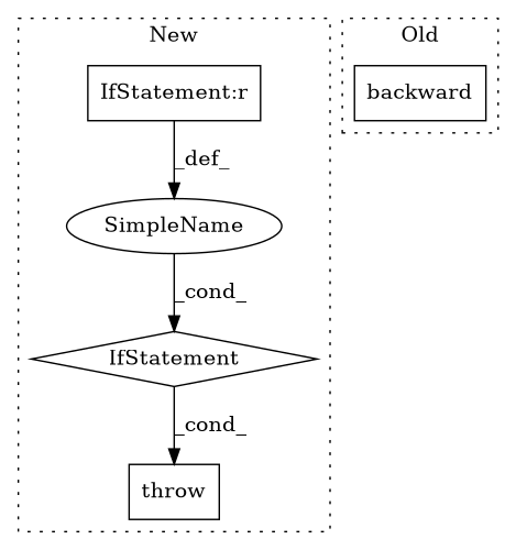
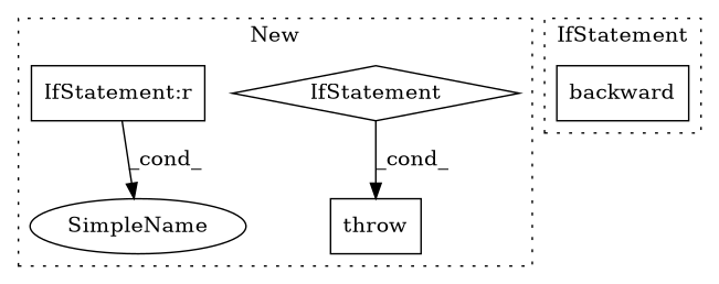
  digraph {
    node [shape=box]
    n1 [a=53 l=6 label=throw s=1742]
    n2 [a=25 l="4,2" label=IfStatement s="1720,1730" shape=diamond]
    n3 [a=42 label=SimpleName shape=ellipse]
    n4 [a=27 l=4 label="IfStatement:r" s=1725]
    n5 [a=32 l=10 label=backward s=2186]
    subgraph cluster_1 {
      label=New
      style=dotted
      n1
      n2
      n3
      n4
    }
    subgraph cluster_2 {
-     label=Old
+     label=IfStatement
      style=dotted
      n5
    }
    n2 -> n1 [label=_cond_]
-   n3 -> n2 [label=_cond_]
-   n4 -> n3 [label=_def_]
+   n4 -> n3 [label=_cond_]
  }
